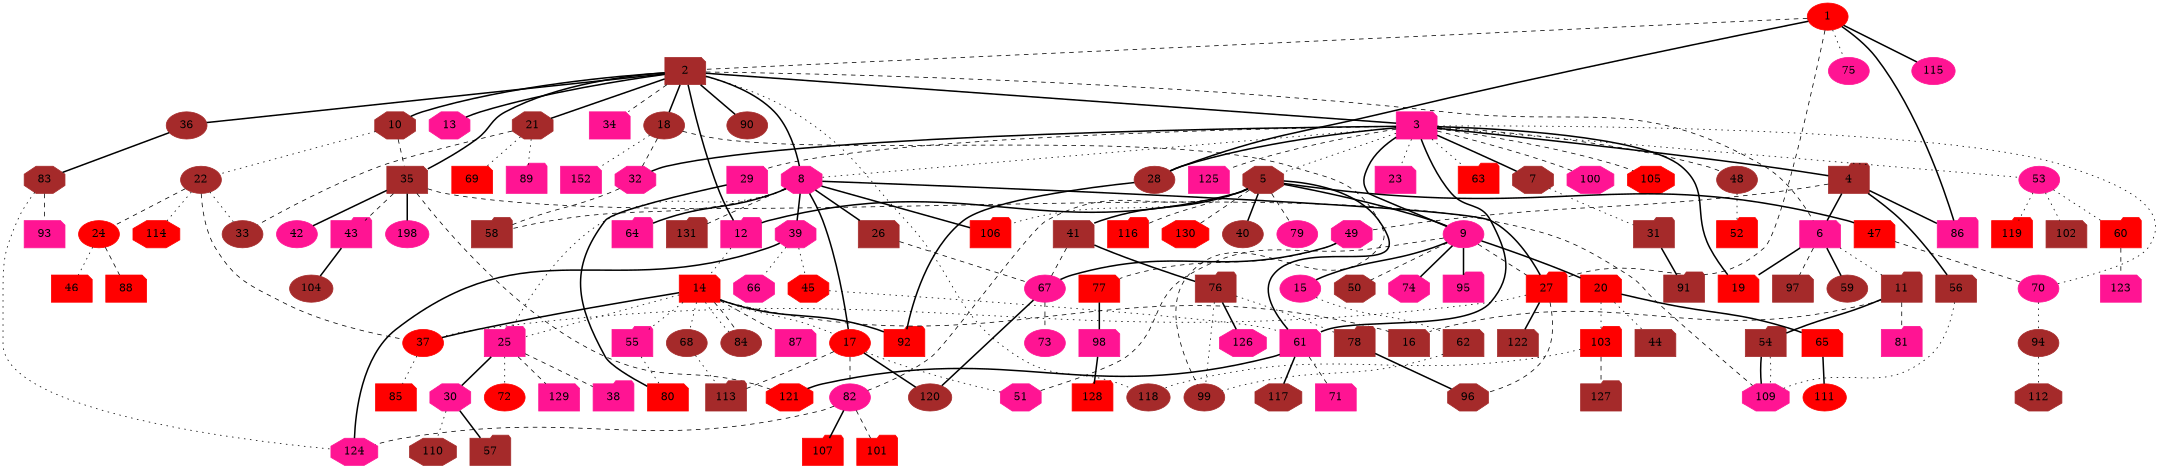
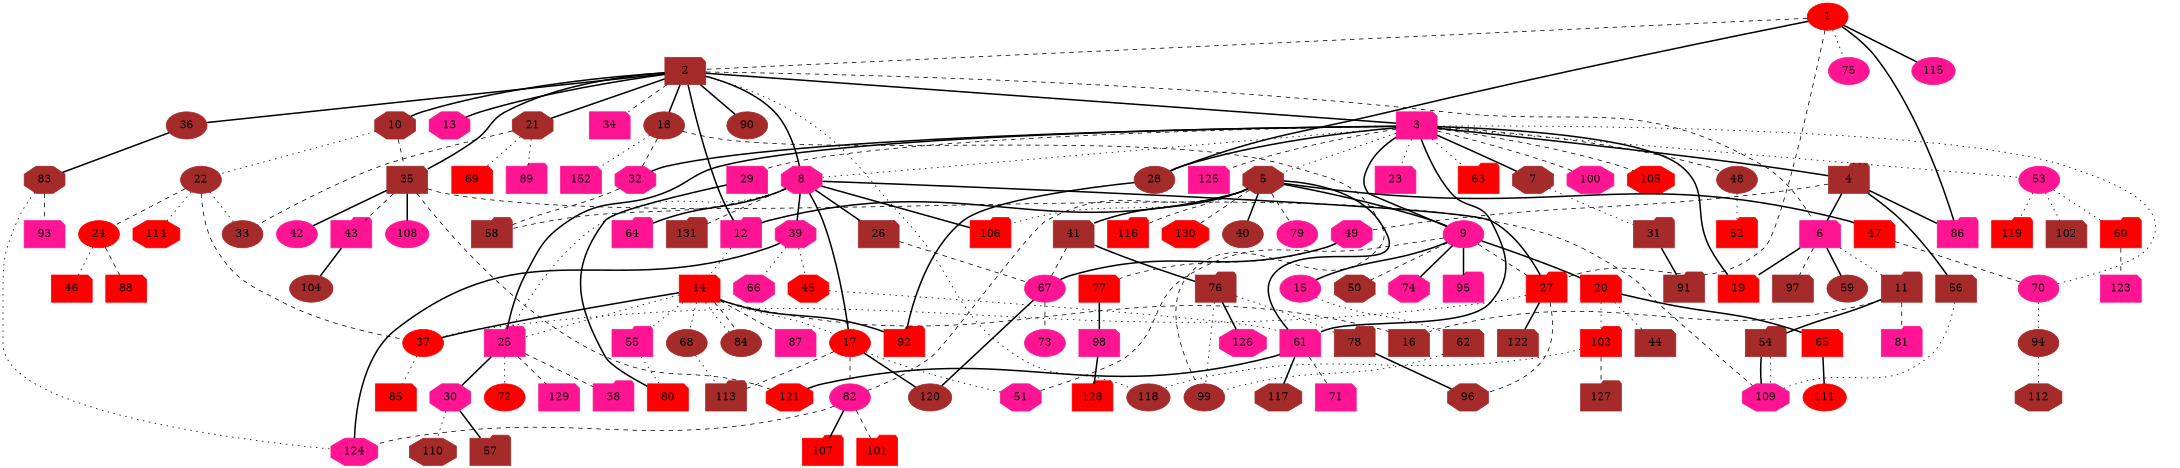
  graph {
    node [color=brown shape=note style=filled]
    edge [style=bold]
    1 [color=red shape=ellipse]
    2
    27 [color=red shape=folder]
    28 [shape=ellipse]
    75 [color=deeppink shape=ellipse]
    86 [color=deeppink shape=folder]
    115 [color=deeppink shape=ellipse]
    3 [color=deeppink]
    6 [color=deeppink]
    8 [color=deeppink shape=octagon]
    10 [shape=octagon]
    12 [color=deeppink shape=folder]
    13 [color=deeppink shape=octagon]
    18 [shape=ellipse]
    21 [shape=octagon]
    34 [color=deeppink]
    35
    36 [shape=ellipse]
    90 [shape=ellipse]
    118 [shape=ellipse]
    37 [color=red shape=ellipse]
    96 [shape=octagon]
    122
    92 [color=red shape=folder]
    4 [shape=folder]
    5 [shape=octagon]
    7 [shape=octagon]
    9 [color=deeppink shape=ellipse]
    19 [color=red]
    23 [color=deeppink]
    25 [color=deeppink shape=folder]
    29 [color=deeppink]
    32 [color=deeppink shape=octagon]
    48 [shape=ellipse]
    53 [color=deeppink shape=ellipse]
    61 [color=deeppink]
    63 [color=red shape=folder]
    70 [color=deeppink shape=ellipse]
    100 [color=deeppink shape=octagon]
    105 [color=red shape=octagon]
    125 [color=deeppink]
    11 [shape=folder]
    59 [shape=ellipse]
    97
    106 [color=red shape=folder]
    17 [color=red shape=ellipse]
    26
    39 [color=deeppink shape=octagon]
    58 [shape=folder]
    64 [color=deeppink shape=folder]
    131 [shape=folder]
    22 [shape=ellipse]
    14 [color=red]
    99 [shape=ellipse]
    n55 [color=deeppink label=152]
    33 [shape=ellipse]
    69 [color=red]
    89 [color=deeppink shape=folder]
    42 [color=deeppink shape=ellipse]
    43 [color=deeppink shape=folder]
-   108 [color=deeppink shape=ellipse label=198]
+   108 [color=deeppink shape=ellipse]
    109 [color=deeppink shape=octagon]
    121 [color=red shape=octagon]
    83 [shape=octagon]
    49 [color=deeppink shape=octagon]
    56
    40 [shape=ellipse]
    41
    47 [color=red]
    79 [color=deeppink shape=ellipse]
    82 [color=deeppink shape=ellipse]
    116 [color=red shape=folder]
    130 [color=red shape=octagon]
    31 [shape=folder]
    15 [color=deeppink shape=ellipse]
    20 [color=red]
    50 [shape=octagon]
    74 [color=deeppink shape=octagon]
    95 [color=deeppink shape=folder]
    51 [color=deeppink shape=octagon]
    30 [color=deeppink shape=octagon]
    38 [color=deeppink shape=folder]
    72 [color=red shape=ellipse]
    129 [color=deeppink]
    80 [color=red]
    52 [color=red shape=folder]
    60 [color=red shape=folder]
    102
    119 [color=red shape=folder]
    71 [color=deeppink]
    117 [shape=octagon]
    94 [shape=ellipse]
    67 [color=deeppink shape=ellipse]
    77 [color=red]
    76 [shape=folder]
    124 [color=deeppink shape=octagon]
    101 [color=red shape=folder]
    107 [color=red shape=folder]
    16
    54 [shape=folder]
    81 [color=deeppink shape=folder]
    91 [shape=folder]
    113 [shape=folder]
    120 [shape=ellipse]
    45 [color=red shape=octagon]
    66 [color=deeppink shape=octagon]
    62
    44
    65 [color=red]
    103 [color=red shape=folder]
    24 [color=red shape=ellipse]
    114 [color=red shape=octagon]
    55 [color=deeppink shape=folder]
    68 [shape=ellipse]
    84 [shape=ellipse]
    87 [color=deeppink]
    85 [color=red]
    111 [color=red shape=ellipse]
    127 [shape=folder]
    46 [color=red]
    88 [color=red]
    57 [shape=folder]
    110 [shape=octagon]
    73 [color=deeppink shape=ellipse]
    104 [shape=ellipse]
    93 [color=deeppink]
    78 [shape=folder]
    126 [color=deeppink shape=octagon]
    98 [color=deeppink]
    123 [color=deeppink]
    112 [shape=octagon]
    128 [color=red shape=folder]
    1 -- 2 [style=dashed]
    1 -- 27 [style=dashed]
    1 -- 28
    1 -- 75 [style=dotted]
    1 -- 86
    1 -- 115
    2 -- 3
    2 -- 6 [style=dashed]
    2 -- 8
    2 -- 10
    2 -- 12
    2 -- 13
    2 -- 18
    2 -- 21
    2 -- 34 [style=dashed]
    2 -- 35
    2 -- 36
    2 -- 90
    2 -- 118 [style=dotted]
    27 -- 37 [style=dotted]
    27 -- 96 [style=dashed]
    27 -- 122
    28 -- 92
    3 -- 28
    3 -- 8 [style=dotted]
    3 -- 4
    3 -- 5 [style=dotted]
    3 -- 7
    3 -- 9
    3 -- 19
    3 -- 23 [style=dotted]
+   3 -- 25
    3 -- 29 [style=dashed]
    3 -- 32
    3 -- 48 [style=dashed]
    3 -- 53 [style=dotted]
    3 -- 61
    3 -- 63 [style=dotted]
    3 -- 70 [style=dotted]
    3 -- 100 [style=dashed]
    3 -- 105 [style=dashed]
    3 -- 125 [style=dashed]
    6 -- 19
    6 -- 11 [style=dotted]
    6 -- 59
    6 -- 97 [style=dashed]
    8 -- 27
    8 -- 25 [style=dotted]
    8 -- 106
    8 -- 17
    8 -- 26
    8 -- 39
    8 -- 58 [style=dashed]
    8 -- 64
    8 -- 131 [style=dashed]
    10 -- 35 [style=dashed]
    10 -- 22 [style=dotted]
    12 -- 14 [style=dotted]
    18 -- 32 [style=dashed]
    18 -- 99 [style=dashed]
    18 -- n55 [style=dotted]
    21 -- 33 [style=dashed]
    21 -- 69 [style=dotted]
    21 -- 89 [style=dotted]
    35 -- 42
    35 -- 43 [style=dashed]
    35 -- 108
    35 -- 109 [style=dashed]
    35 -- 121 [style=dashed]
    36 -- 83
    37 -- 85 [style=dotted]
    4 -- 86
    4 -- 6
    4 -- 49 [style=dashed]
    4 -- 56
    5 -- 12
    5 -- 9
    5 -- 61
    5 -- 106 [style=dotted]
    5 -- 40
    5 -- 41
    5 -- 47
    5 -- 79 [style=dashed]
    5 -- 82 [style=dashed]
    5 -- 116 [style=dashed]
    5 -- 130 [style=dashed]
    7 -- 31 [style=dotted]
    9 -- 27 [style=dashed]
    9 -- 15
    9 -- 20
    9 -- 50 [style=dashed]
    9 -- 74
    9 -- 95
    9 -- 51 [style=dashed]
    25 -- 30
    25 -- 38 [style=dashed]
    25 -- 72 [style=dotted]
    25 -- 129 [style=dashed]
    29 -- 80
    32 -- 58 [style=dashed]
    48 -- 52 [style=dotted]
    53 -- 60 [style=dotted]
    53 -- 102 [style=dotted]
    53 -- 119 [style=dotted]
    61 -- 121
    61 -- 71 [style=dashed]
    61 -- 117
    70 -- 94 [style=dotted]
    11 -- 16 [style=dashed]
    11 -- 54
    11 -- 81 [style=dashed]
    17 -- 82 [style=dashed]
    17 -- 51 [style=dotted]
    17 -- 113 [style=dashed]
    17 -- 120
    26 -- 67 [style=dashed]
    39 -- 124
    39 -- 45 [style=dotted]
    39 -- 66 [style=dotted]
    22 -- 37 [style=dashed]
    22 -- 33 [style=dotted]
    22 -- 24 [style=dashed]
    22 -- 114 [style=dotted]
    14 -- 37
    14 -- 92
    14 -- 25 [style=dotted]
    14 -- 17 [style=dotted]
    14 -- 16 [style=dashed]
    14 -- 55 [style=dotted]
    14 -- 68 [style=dotted]
    14 -- 84 [style=dotted]
    14 -- 84 [style=dashed]
    14 -- 87 [style=dashed]
    43 -- 104
    83 -- 124 [style=dotted]
    83 -- 93 [style=dashed]
    49 -- 67
    49 -- 77 [style=dashed]
    56 -- 109 [style=dotted]
    41 -- 67 [style=dashed]
    41 -- 76
    47 -- 70 [style=dashed]
    82 -- 124 [style=dashed]
    82 -- 101 [style=dashed]
    82 -- 107
    31 -- 91
    15 -- 62 [style=dotted]
    20 -- 44 [style=dotted]
    20 -- 65
    20 -- 103 [style=dotted]
    30 -- 57
    30 -- 110 [style=dotted]
    60 -- 123 [style=dashed]
    94 -- 112 [style=dotted]
    67 -- 120
    67 -- 73 [style=dashed]
    77 -- 98
    76 -- 99 [style=dotted]
    76 -- 78 [style=dotted]
    76 -- 126
    54 -- 109
    54 -- 109 [style=dotted]
    45 -- 61 [style=dotted]
    62 -- 99 [style=dotted]
    65 -- 111
    103 -- 118 [style=dotted]
    103 -- 127 [style=dashed]
    24 -- 46 [style=dotted]
    24 -- 88 [style=dashed]
    55 -- 80 [style=dotted]
    68 -- 113 [style=dotted]
    78 -- 96
    98 -- 128
  }
